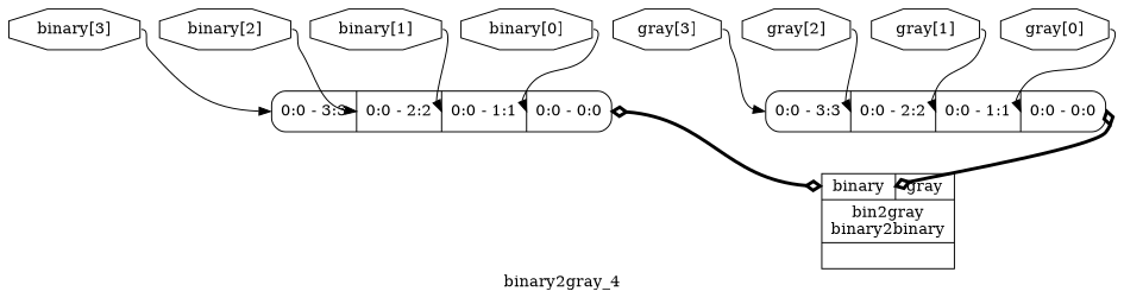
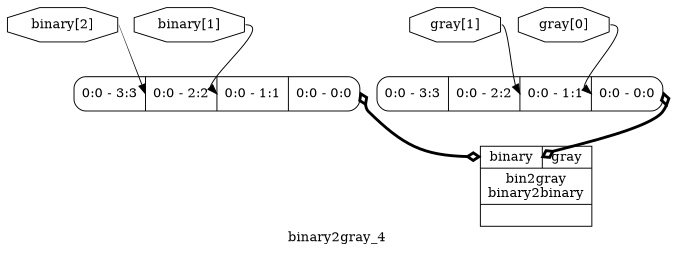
  digraph {
    label=binary2gray_4
    rankdir=TB
    remincross=true
    node [color=black fontcolor=black shape=octagon]
    edge [color=black headport="s0:w" tailport=e]
-   n1 [label="binary[0]"]
    n2 [label="<s3> 0:0 - 3:3 |<s2> 0:0 - 2:2 |<s1> 0:0 - 1:1 |<s0> 0:0 - 0:0 " shape=record style=rounded color="" fontcolor=""]
    n3 [label="{{<p9> binary|<p10> gray}|bin2gray\nbinary2binary|{}}" shape=record color="" fontcolor=""]
    n4 [label="binary[1]"]
    n5 [label="binary[2]"]
-   n6 [label="binary[3]"]
    n7 [label="gray[0]"]
    n8 [label="<s3> 0:0 - 3:3 |<s2> 0:0 - 2:2 |<s1> 0:0 - 1:1 |<s0> 0:0 - 0:0 " shape=record style=rounded color="" fontcolor=""]
    n9 [label="gray[1]"]
-   n10 [label="gray[2]"]
-   n11 [label="gray[3]"]
-   n1 -> n2
    n2 -> n3 [arrowhead=odiamond arrowtail=odiamond dir=both headport="p9:w" style="setlinewidth(3)"]
    n4 -> n2 [headport="s1:w"]
    n5 -> n2 [headport="s2:w"]
-   n6 -> n2 [headport="s3:w"]
    n7 -> n8
    n8 -> n3 [arrowhead=odiamond arrowtail=odiamond dir=both headport="p10:w" style="setlinewidth(3)"]
    n9 -> n8 [headport="s1:w"]
-   n10 -> n8 [headport="s2:w"]
-   n11 -> n8 [headport="s3:w"]
  }
